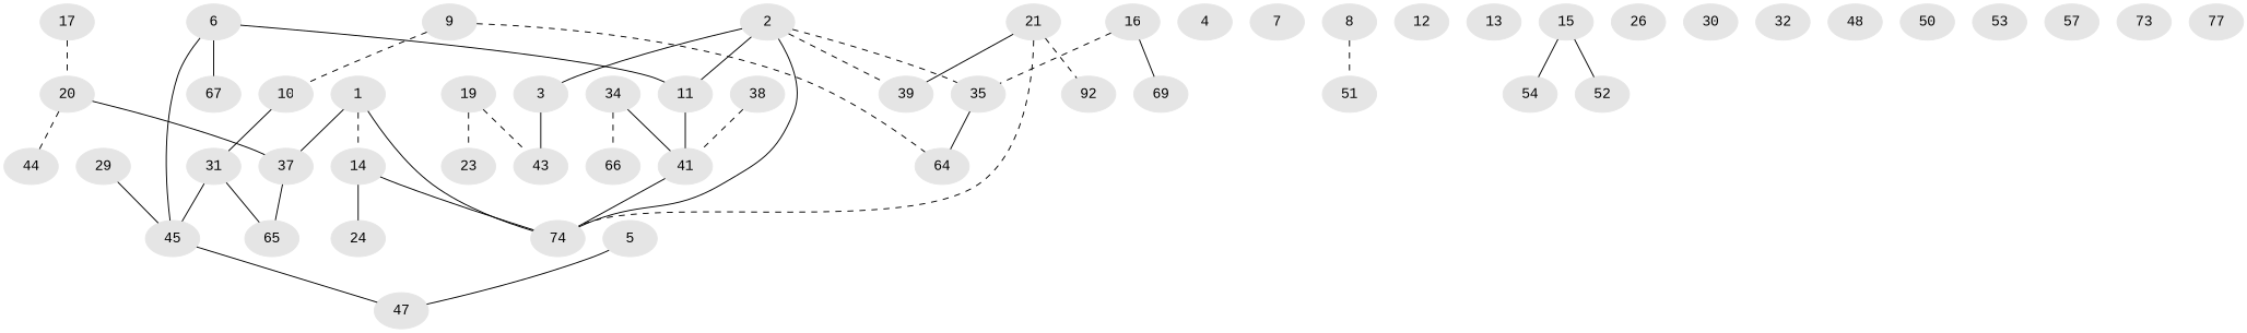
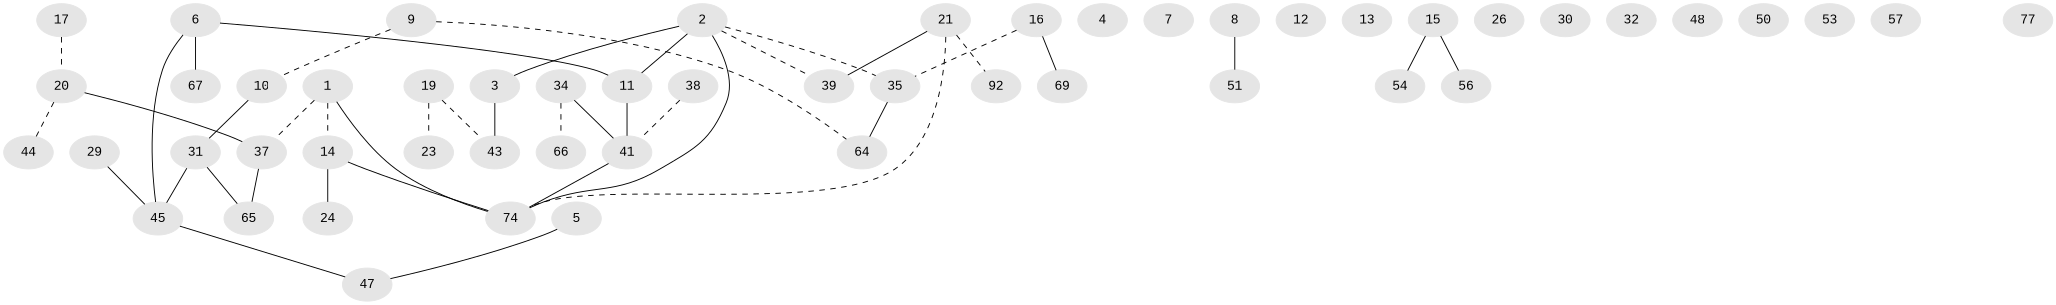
  graph {
    fontname="Liberation Mono"
    node [color=gray90 fontname="Liberation Mono" style=filled]
    edge [fontname="Liberation Mono" style=solid]
    1 [super="+62"]
    14
    37
    74 [super="+76"]
    24
    65
    2 [super="+33"]
    3 [super="+25"]
    11
    35 [super="+52"]
    39
    43
    41 [super="+58"]
    64
    4
    5 [super="+61"]
    47 [super="+72"]
    6 [super="+71"]
    45 [super="+70"]
    67
    7
    8 [super="+75"]
    51
    20 [super="+68"]
    n25 [label=44]
    9 [super="+60"]
    10 [super="+55"]
    31
    12
    13
    15 [super="+28"]
    54
-   56 [label=52]
+   56
    21 [super="+22"]
    n35 [label=92 super="+44"]
    16 [super="+40"]
    69
    17
    23 [super="+49"]
    19
    26
    29 [super="+36"]
    30
    32
    34 [super="+59"]
    66
    38 [super="+63"]
    48
    50
    53
    57
-   73
    77
    1 -- 14 [style=dashed]
-   1 -- 37
+   1 -- 37 [style=dashed]
    1 -- 74
    14 -- 74
    14 -- 24
    37 -- 65
    2 -- 74
    2 -- 3 [weight=2]
    2 -- 11
    2 -- 35 [style=dashed]
    2 -- 39 [style=dashed]
    3 -- 43
    11 -- 41
    35 -- 64
    41 -- 74
    5 -- 47
    6 -- 11
    6 -- 45
    6 -- 67
    45 -- 47
-   8 -- 51 [style=dashed]
+   8 -- 51
    20 -- 37
    20 -- n25 [style=dashed]
    9 -- 64 [style=dashed]
    9 -- 10 [style=dashed]
    10 -- 31
    31 -- 65
    31 -- 45
    15 -- 54
    15 -- 56
    21 -- 74 [style=dashed]
    21 -- 39
    21 -- n35 [style=dashed]
    16 -- 35 [style=dashed]
    16 -- 69
    17 -- 20 [style=dashed]
    19 -- 43 [style=dashed]
    19 -- 23 [style=dashed]
    29 -- 45
    34 -- 41
    34 -- 66 [style=dashed]
    38 -- 41 [style=dashed]
  }
